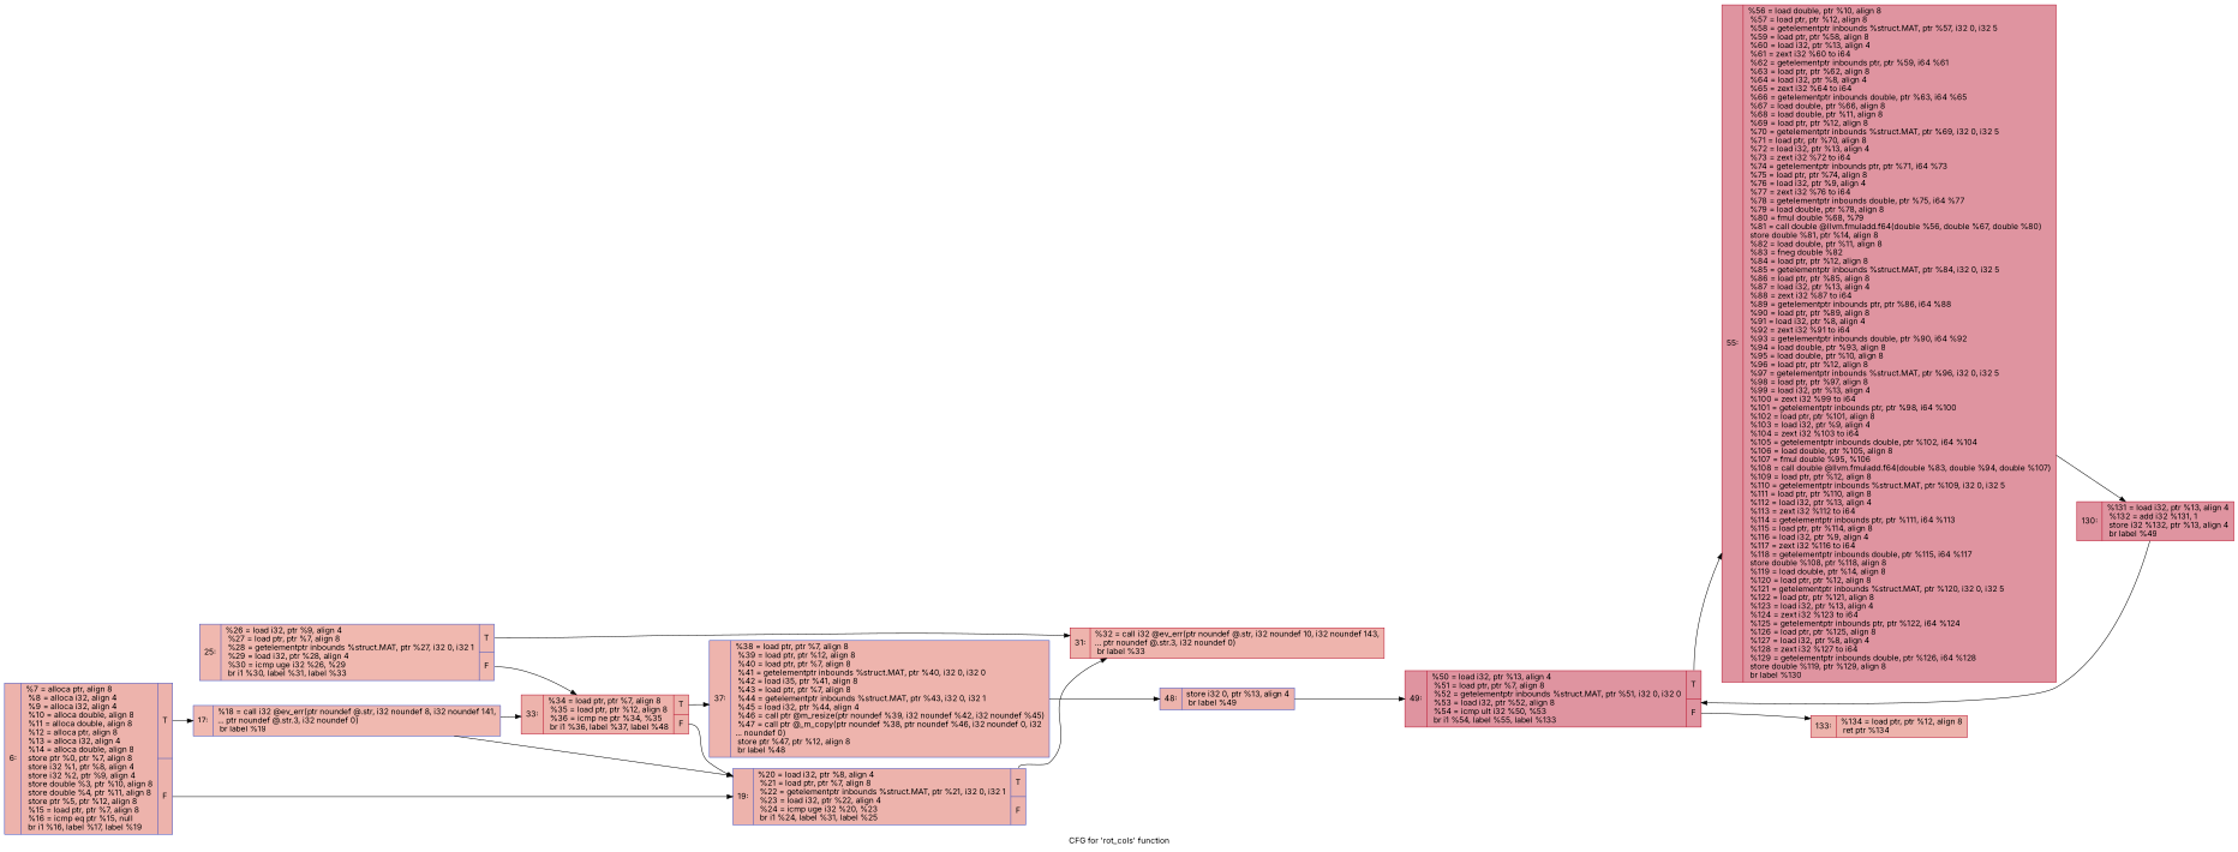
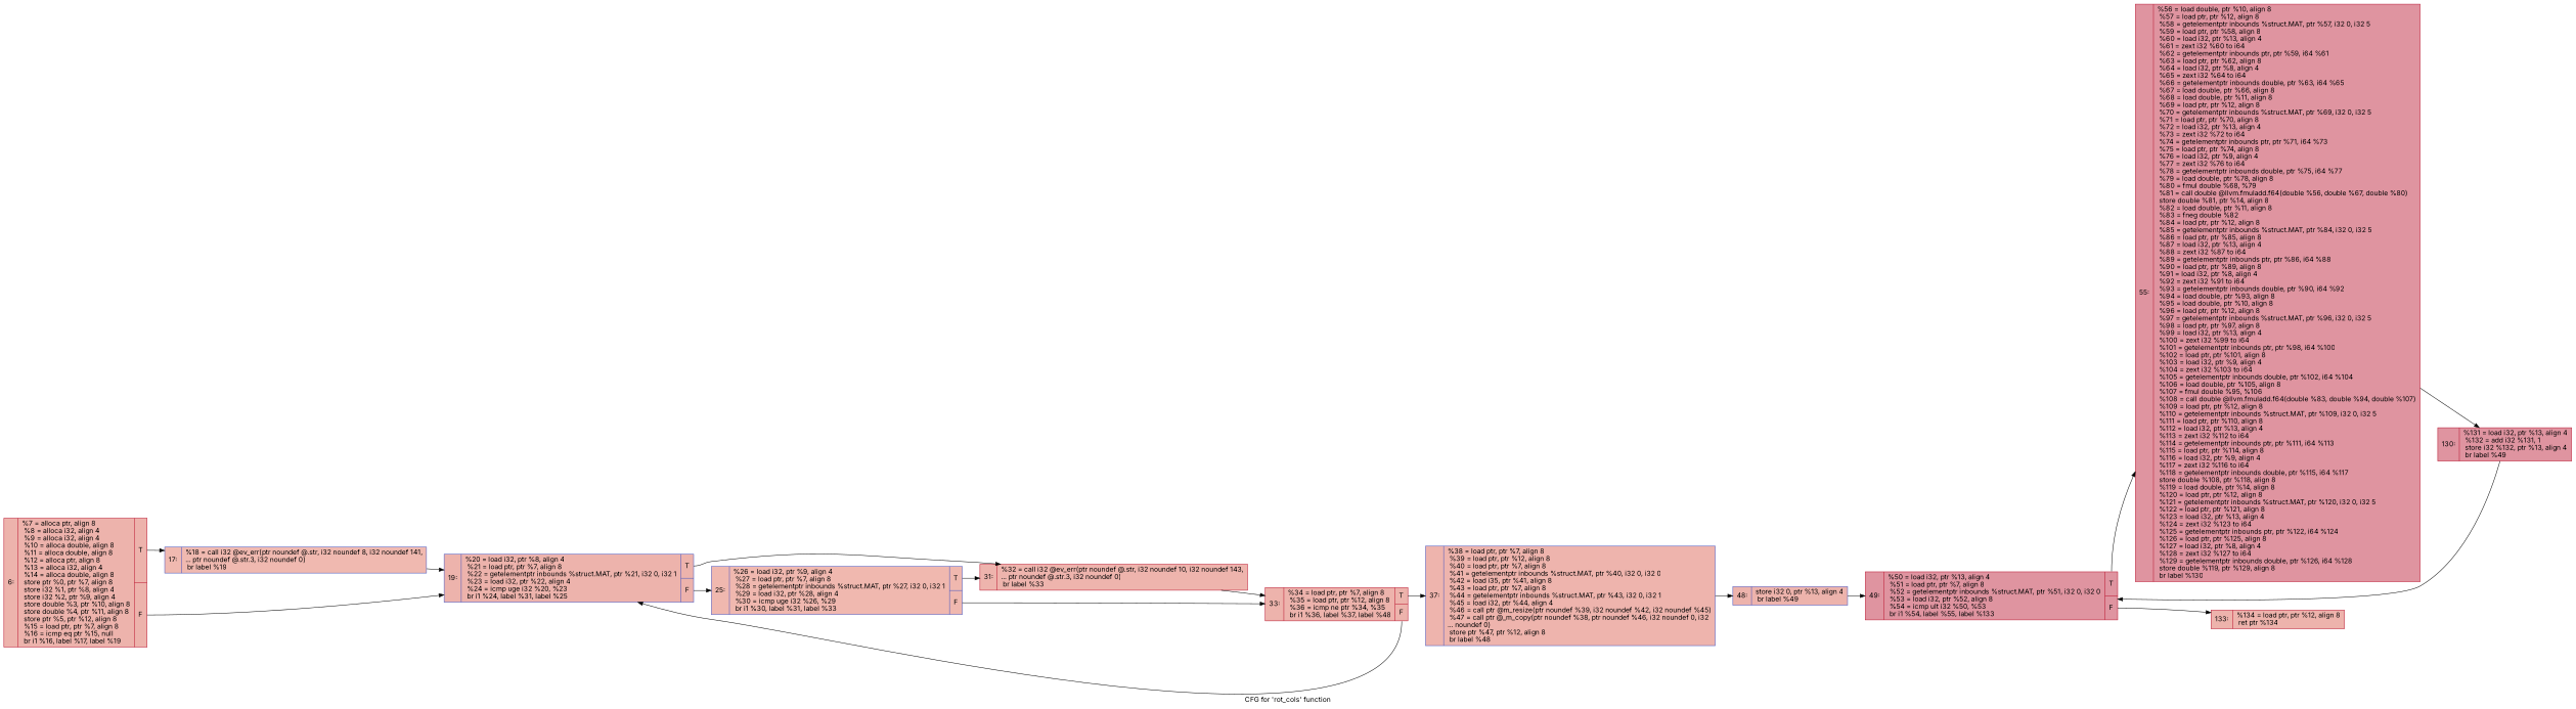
  digraph {
    fontname=Inter
    label="CFG for 'rot_cols' function"
    rankdir=LR
    node [color="#3d50c3ff" fillcolor="#d6524470" fontname=Inter shape=record style=filled]
    edge [fontname=Inter]
-   n1 [label="{6:\l|  %7 = alloca ptr, align 8\l  %8 = alloca i32, align 4\l  %9 = alloca i32, align 4\l  %10 = alloca double, align 8\l  %11 = alloca double, align 8\l  %12 = alloca ptr, align 8\l  %13 = alloca i32, align 4\l  %14 = alloca double, align 8\l  store ptr %0, ptr %7, align 8\l  store i32 %1, ptr %8, align 4\l  store i32 %2, ptr %9, align 4\l  store double %3, ptr %10, align 8\l  store double %4, ptr %11, align 8\l  store ptr %5, ptr %12, align 8\l  %15 = load ptr, ptr %7, align 8\l  %16 = icmp eq ptr %15, null\l  br i1 %16, label %17, label %19\l|{<s0>T|<s1>F}}"]
+   n1 [color="#b70d28ff" label="{6:\l|  %7 = alloca ptr, align 8\l  %8 = alloca i32, align 4\l  %9 = alloca i32, align 4\l  %10 = alloca double, align 8\l  %11 = alloca double, align 8\l  %12 = alloca ptr, align 8\l  %13 = alloca i32, align 4\l  %14 = alloca double, align 8\l  store ptr %0, ptr %7, align 8\l  store i32 %1, ptr %8, align 4\l  store i32 %2, ptr %9, align 4\l  store double %3, ptr %10, align 8\l  store double %4, ptr %11, align 8\l  store ptr %5, ptr %12, align 8\l  %15 = load ptr, ptr %7, align 8\l  %16 = icmp eq ptr %15, null\l  br i1 %16, label %17, label %19\l|{<s0>T|<s1>F}}"]
    n2 [fillcolor="#de614d70" label="{17:\l|  %18 = call i32 @ev_err(ptr noundef @.str, i32 noundef 8, i32 noundef 141,\l... ptr noundef @.str.3, i32 noundef 0)\l  br label %19\l}"]
    n3 [label="{19:\l|  %20 = load i32, ptr %8, align 4\l  %21 = load ptr, ptr %7, align 8\l  %22 = getelementptr inbounds %struct.MAT, ptr %21, i32 0, i32 1\l  %23 = load i32, ptr %22, align 4\l  %24 = icmp uge i32 %20, %23\l  br i1 %24, label %31, label %25\l|{<s0>T|<s1>F}}"]
    n4 [color="#b70d28ff" fillcolor="#d8564670" label="{31:\l|  %32 = call i32 @ev_err(ptr noundef @.str, i32 noundef 10, i32 noundef 143,\l... ptr noundef @.str.3, i32 noundef 0)\l  br label %33\l}"]
    n5 [fillcolor="#dc5d4a70" label="{25:\l|  %26 = load i32, ptr %9, align 4\l  %27 = load ptr, ptr %7, align 8\l  %28 = getelementptr inbounds %struct.MAT, ptr %27, i32 0, i32 1\l  %29 = load i32, ptr %28, align 4\l  %30 = icmp uge i32 %26, %29\l  br i1 %30, label %31, label %33\l|{<s0>T|<s1>F}}"]
    n6 [color="#b70d28ff" label="{33:\l|  %34 = load ptr, ptr %7, align 8\l  %35 = load ptr, ptr %12, align 8\l  %36 = icmp ne ptr %34, %35\l  br i1 %36, label %37, label %48\l|{<s0>T|<s1>F}}"]
    n7 [fillcolor="#d8564670" label="{37:\l|  %38 = load ptr, ptr %7, align 8\l  %39 = load ptr, ptr %12, align 8\l  %40 = load ptr, ptr %7, align 8\l  %41 = getelementptr inbounds %struct.MAT, ptr %40, i32 0, i32 0\l  %42 = load i35, ptr %41, align 8\l  %43 = load ptr, ptr %7, align 8\l  %44 = getelementptr inbounds %struct.MAT, ptr %43, i32 0, i32 1\l  %45 = load i32, ptr %44, align 4\l  %46 = call ptr @m_resize(ptr noundef %39, i32 noundef %42, i32 noundef %45)\l  %47 = call ptr @_m_copy(ptr noundef %38, ptr noundef %46, i32 noundef 0, i32\l... noundef 0)\l  store ptr %47, ptr %12, align 8\l  br label %48\l}"]
    n8 [label="{48:\l|  store i32 0, ptr %13, align 4\l  br label %49\l}"]
    n9 [color="#b70d28ff" fillcolor="#b70d2870" label="{49:\l|  %50 = load i32, ptr %13, align 4\l  %51 = load ptr, ptr %7, align 8\l  %52 = getelementptr inbounds %struct.MAT, ptr %51, i32 0, i32 0\l  %53 = load i32, ptr %52, align 8\l  %54 = icmp ult i32 %50, %53\l  br i1 %54, label %55, label %133\l|{<s0>T|<s1>F}}"]
    n10 [color="#b70d28ff" fillcolor="#b70d2870" label="{55:\l|  %56 = load double, ptr %10, align 8\l  %57 = load ptr, ptr %12, align 8\l  %58 = getelementptr inbounds %struct.MAT, ptr %57, i32 0, i32 5\l  %59 = load ptr, ptr %58, align 8\l  %60 = load i32, ptr %13, align 4\l  %61 = zext i32 %60 to i64\l  %62 = getelementptr inbounds ptr, ptr %59, i64 %61\l  %63 = load ptr, ptr %62, align 8\l  %64 = load i32, ptr %8, align 4\l  %65 = zext i32 %64 to i64\l  %66 = getelementptr inbounds double, ptr %63, i64 %65\l  %67 = load double, ptr %66, align 8\l  %68 = load double, ptr %11, align 8\l  %69 = load ptr, ptr %12, align 8\l  %70 = getelementptr inbounds %struct.MAT, ptr %69, i32 0, i32 5\l  %71 = load ptr, ptr %70, align 8\l  %72 = load i32, ptr %13, align 4\l  %73 = zext i32 %72 to i64\l  %74 = getelementptr inbounds ptr, ptr %71, i64 %73\l  %75 = load ptr, ptr %74, align 8\l  %76 = load i32, ptr %9, align 4\l  %77 = zext i32 %76 to i64\l  %78 = getelementptr inbounds double, ptr %75, i64 %77\l  %79 = load double, ptr %78, align 8\l  %80 = fmul double %68, %79\l  %81 = call double @llvm.fmuladd.f64(double %56, double %67, double %80)\l  store double %81, ptr %14, align 8\l  %82 = load double, ptr %11, align 8\l  %83 = fneg double %82\l  %84 = load ptr, ptr %12, align 8\l  %85 = getelementptr inbounds %struct.MAT, ptr %84, i32 0, i32 5\l  %86 = load ptr, ptr %85, align 8\l  %87 = load i32, ptr %13, align 4\l  %88 = zext i32 %87 to i64\l  %89 = getelementptr inbounds ptr, ptr %86, i64 %88\l  %90 = load ptr, ptr %89, align 8\l  %91 = load i32, ptr %8, align 4\l  %92 = zext i32 %91 to i64\l  %93 = getelementptr inbounds double, ptr %90, i64 %92\l  %94 = load double, ptr %93, align 8\l  %95 = load double, ptr %10, align 8\l  %96 = load ptr, ptr %12, align 8\l  %97 = getelementptr inbounds %struct.MAT, ptr %96, i32 0, i32 5\l  %98 = load ptr, ptr %97, align 8\l  %99 = load i32, ptr %13, align 4\l  %100 = zext i32 %99 to i64\l  %101 = getelementptr inbounds ptr, ptr %98, i64 %100\l  %102 = load ptr, ptr %101, align 8\l  %103 = load i32, ptr %9, align 4\l  %104 = zext i32 %103 to i64\l  %105 = getelementptr inbounds double, ptr %102, i64 %104\l  %106 = load double, ptr %105, align 8\l  %107 = fmul double %95, %106\l  %108 = call double @llvm.fmuladd.f64(double %83, double %94, double %107)\l  %109 = load ptr, ptr %12, align 8\l  %110 = getelementptr inbounds %struct.MAT, ptr %109, i32 0, i32 5\l  %111 = load ptr, ptr %110, align 8\l  %112 = load i32, ptr %13, align 4\l  %113 = zext i32 %112 to i64\l  %114 = getelementptr inbounds ptr, ptr %111, i64 %113\l  %115 = load ptr, ptr %114, align 8\l  %116 = load i32, ptr %9, align 4\l  %117 = zext i32 %116 to i64\l  %118 = getelementptr inbounds double, ptr %115, i64 %117\l  store double %108, ptr %118, align 8\l  %119 = load double, ptr %14, align 8\l  %120 = load ptr, ptr %12, align 8\l  %121 = getelementptr inbounds %struct.MAT, ptr %120, i32 0, i32 5\l  %122 = load ptr, ptr %121, align 8\l  %123 = load i32, ptr %13, align 4\l  %124 = zext i32 %123 to i64\l  %125 = getelementptr inbounds ptr, ptr %122, i64 %124\l  %126 = load ptr, ptr %125, align 8\l  %127 = load i32, ptr %8, align 4\l  %128 = zext i32 %127 to i64\l  %129 = getelementptr inbounds double, ptr %126, i64 %128\l  store double %119, ptr %129, align 8\l  br label %130\l}"]
    n11 [color="#b70d28ff" label="{133:\l|  %134 = load ptr, ptr %12, align 8\l  ret ptr %134\l}"]
    n12 [color="#b70d28ff" fillcolor="#b70d2870" label="{130:\l|  %131 = load i32, ptr %13, align 4\l  %132 = add i32 %131, 1\l  store i32 %132, ptr %13, align 4\l  br label %49\l}"]
    n1 -> n2 [tailport=s0]
    n1 -> n3 [tailport=s1]
    n2 -> n3
    n3 -> n4 [tailport=s0]
-   n2 -> n6
+   n3 -> n5 [tailport=s1]
+   n4 -> n6
    n5 -> n4 [tailport=s0]
    n5 -> n6 [tailport=s1]
    n6 -> n3 [tailport=s1]
    n6 -> n7 [tailport=s0]
    n7 -> n8
    n8 -> n9
    n9 -> n10 [tailport=s0]
    n9 -> n11 [tailport=s1]
    n10 -> n12
    n12 -> n9
  }
